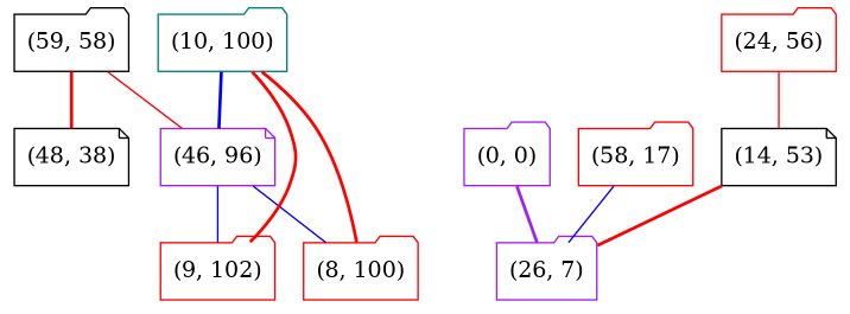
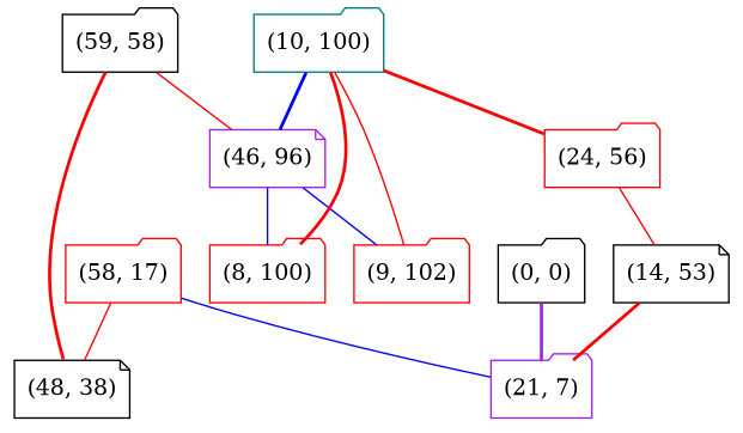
  graph {
    node [color=black shape=folder]
    edge [color=red style=solid weight=1]
    n1 [label="(48, 38)" shape=note]
    "(59, 58)"
    "(46, 96)" [color=purple shape=note]
    "(9, 102)" [color=red]
    "(8, 100)" [color=red]
-   "(21, 7)" [color=purple label="(26, 7)"]
-   "(0, 0)" [color=purple]
+   "(21, 7)" [color=purple]
+   "(0, 0)"
    "(58, 17)" [color=red]
    "(10, 100)" [color=teal]
    "(24, 56)" [color=red]
    "(14, 53)" [shape=note]
    "(59, 58)" -- n1 [style=bold]
    "(59, 58)" -- "(46, 96)"
    "(46, 96)" -- "(9, 102)" [color=blue weight=3]
    "(46, 96)" -- "(8, 100)" [color=blue weight=3]
    "(0, 0)" -- "(21, 7)" [color=purple style=bold weight=4]
+   "(58, 17)" -- n1
    "(58, 17)" -- "(21, 7)" [color=blue weight=3]
    "(10, 100)" -- "(46, 96)" [color=blue style=bold weight=3]
-   "(10, 100)" -- "(9, 102)" [style=bold]
+   "(10, 100)" -- "(9, 102)"
    "(10, 100)" -- "(8, 100)" [style=bold]
+   "(10, 100)" -- "(24, 56)" [style=bold]
    "(24, 56)" -- "(14, 53)"
    "(14, 53)" -- "(21, 7)" [style=bold]
  }
